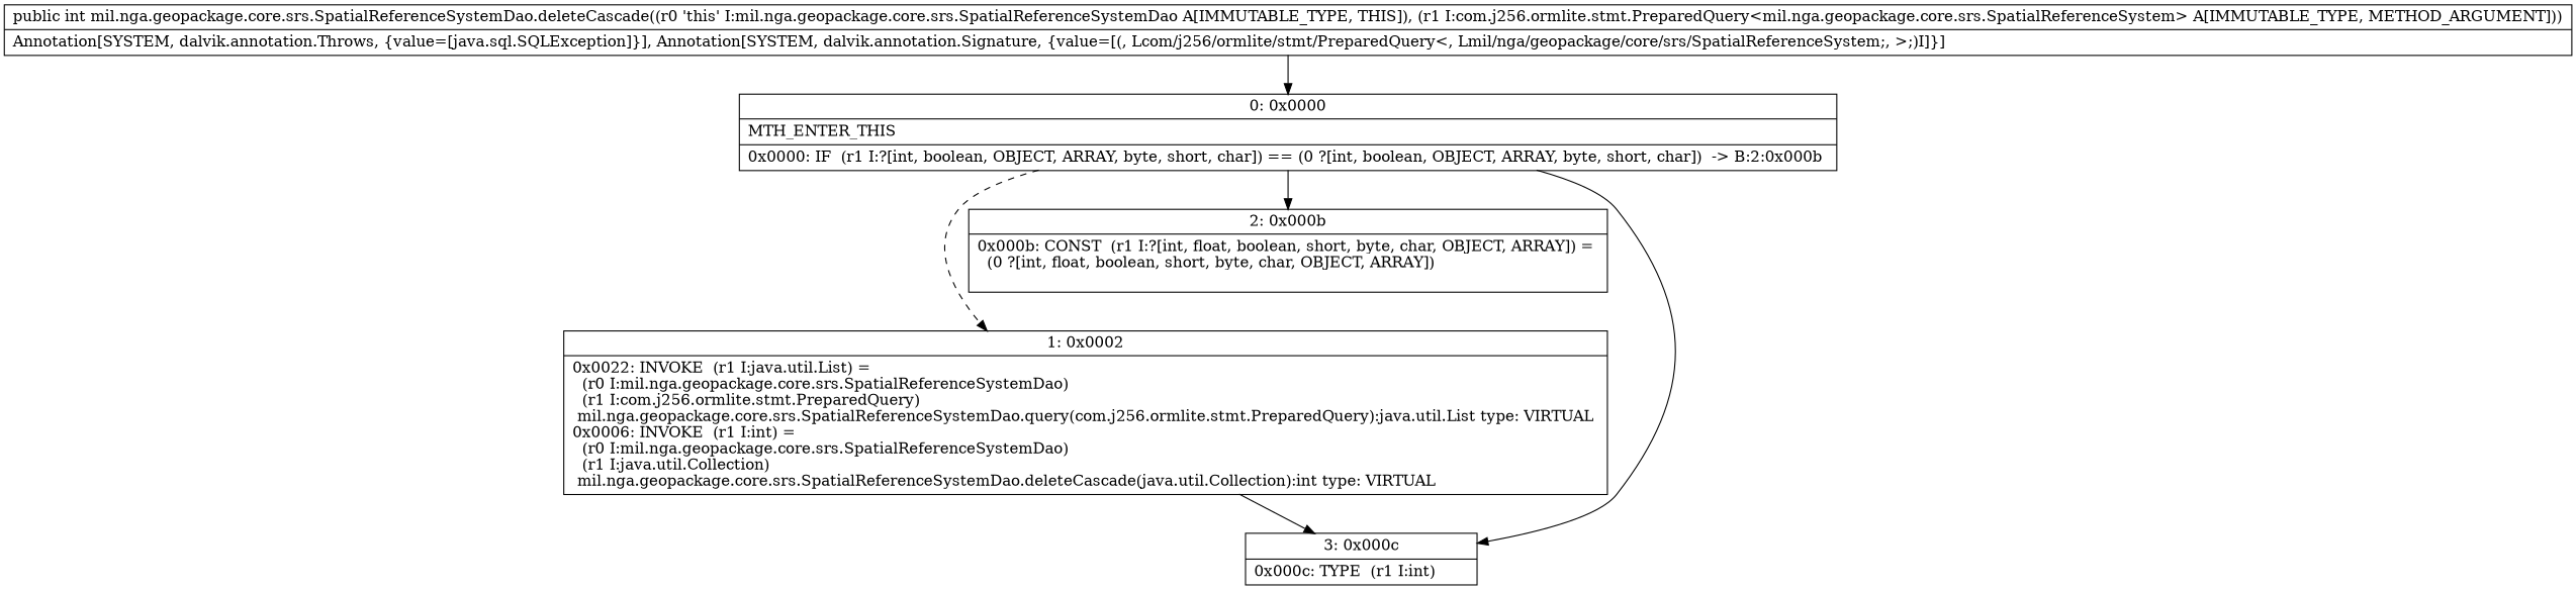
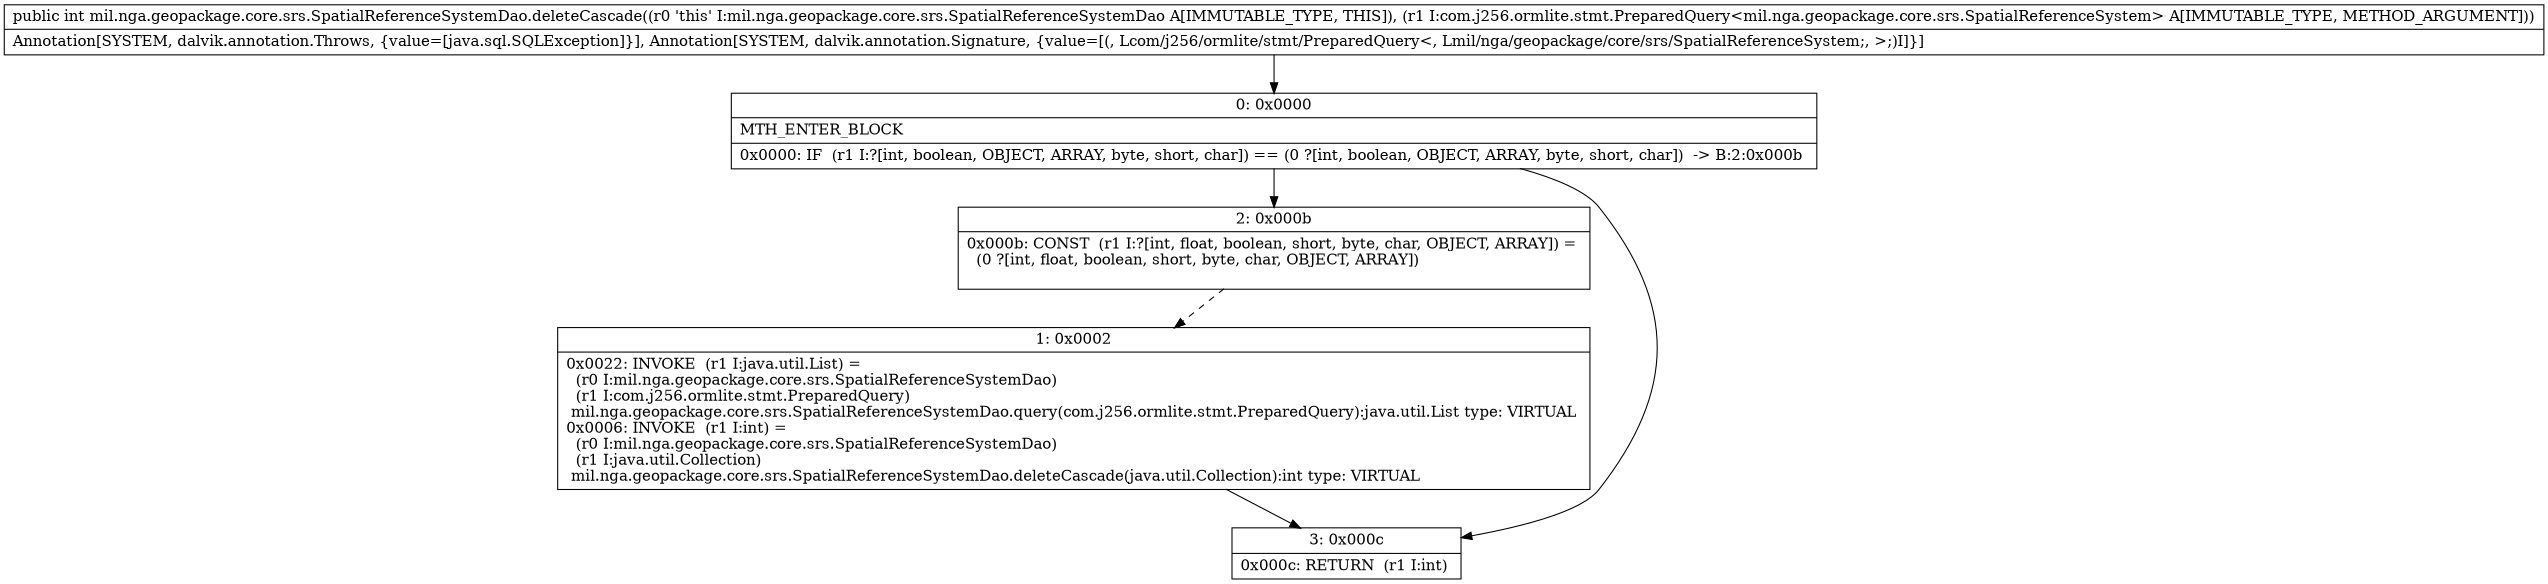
  digraph {
    node [shape=record]
-   n1 [label="{0\:\ 0x0000|MTH_ENTER_THIS\l|0x0000: IF  (r1 I:?[int, boolean, OBJECT, ARRAY, byte, short, char]) == (0 ?[int, boolean, OBJECT, ARRAY, byte, short, char])  \-\> B:2:0x000b \l}"]
+   n1 [label="{0\:\ 0x0000|MTH_ENTER_BLOCK\l|0x0000: IF  (r1 I:?[int, boolean, OBJECT, ARRAY, byte, short, char]) == (0 ?[int, boolean, OBJECT, ARRAY, byte, short, char])  \-\> B:2:0x000b \l}"]
    n2 [label="{1\:\ 0x0002|0x0022: INVOKE  (r1 I:java.util.List) = \l  (r0 I:mil.nga.geopackage.core.srs.SpatialReferenceSystemDao)\l  (r1 I:com.j256.ormlite.stmt.PreparedQuery)\l mil.nga.geopackage.core.srs.SpatialReferenceSystemDao.query(com.j256.ormlite.stmt.PreparedQuery):java.util.List type: VIRTUAL \l0x0006: INVOKE  (r1 I:int) = \l  (r0 I:mil.nga.geopackage.core.srs.SpatialReferenceSystemDao)\l  (r1 I:java.util.Collection)\l mil.nga.geopackage.core.srs.SpatialReferenceSystemDao.deleteCascade(java.util.Collection):int type: VIRTUAL \l}"]
    n3 [label="{2\:\ 0x000b|0x000b: CONST  (r1 I:?[int, float, boolean, short, byte, char, OBJECT, ARRAY]) = \l  (0 ?[int, float, boolean, short, byte, char, OBJECT, ARRAY])\l \l}"]
-   n4 [label="{3\:\ 0x000c|0x000c: TYPE  (r1 I:int) \l}"]
+   n4 [label="{3\:\ 0x000c|0x000c: RETURN  (r1 I:int) \l}"]
    n5 [label="{public int mil.nga.geopackage.core.srs.SpatialReferenceSystemDao.deleteCascade((r0 'this' I:mil.nga.geopackage.core.srs.SpatialReferenceSystemDao A[IMMUTABLE_TYPE, THIS]), (r1 I:com.j256.ormlite.stmt.PreparedQuery\<mil.nga.geopackage.core.srs.SpatialReferenceSystem\> A[IMMUTABLE_TYPE, METHOD_ARGUMENT]))  | Annotation[SYSTEM, dalvik.annotation.Throws, \{value=[java.sql.SQLException]\}], Annotation[SYSTEM, dalvik.annotation.Signature, \{value=[(, Lcom\/j256\/ormlite\/stmt\/PreparedQuery\<, Lmil\/nga\/geopackage\/core\/srs\/SpatialReferenceSystem;, \>;)I]\}]\l}"]
-   n1 -> n2 [style=dashed]
+   n3 -> n2 [style=dashed]
    n1 -> n3
    n1 -> n4
    n2 -> n4
    n5 -> n1
  }
